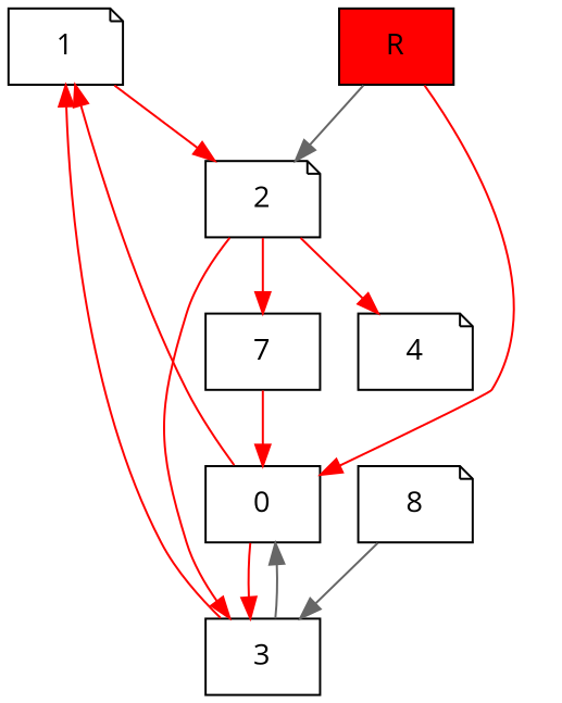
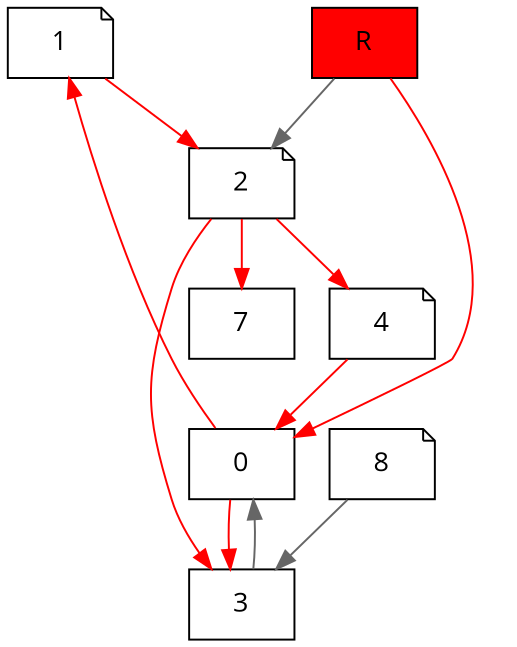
  digraph {
    fontname="Open Sans"
    node [fontname="Open Sans" shape=note]
    edge [color=red fontname="Open Sans"]
    1
    2
    4
    7 [shape=box]
    3 [shape=box]
    n6 [label=0 shape=box]
    8
    R [fillcolor="#ff0000" shape=box style=filled]
    1 -> 2
    2 -> 4
    2 -> 7
    2 -> 3
-   7 -> n6
-   3 -> 1
+   4 -> n6
    3 -> n6 [color=gray40]
    n6 -> 1
    n6 -> 3
    8 -> 3 [color=gray40]
    R -> 2 [color=gray40]
    R -> n6
  }
